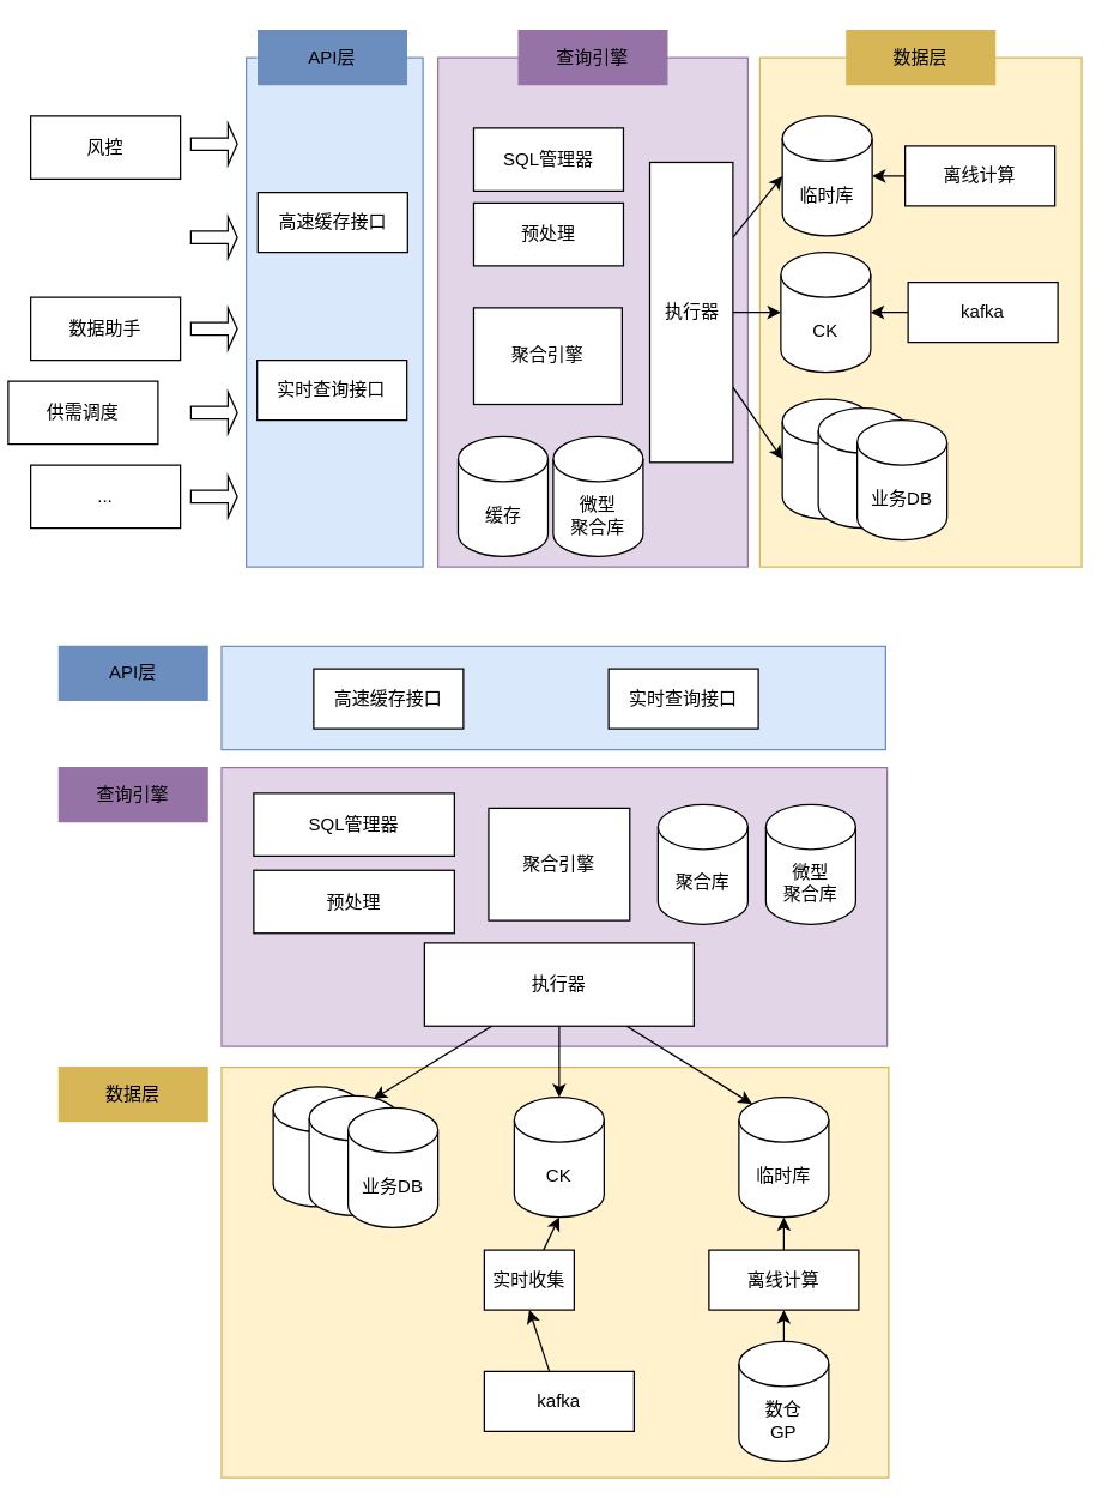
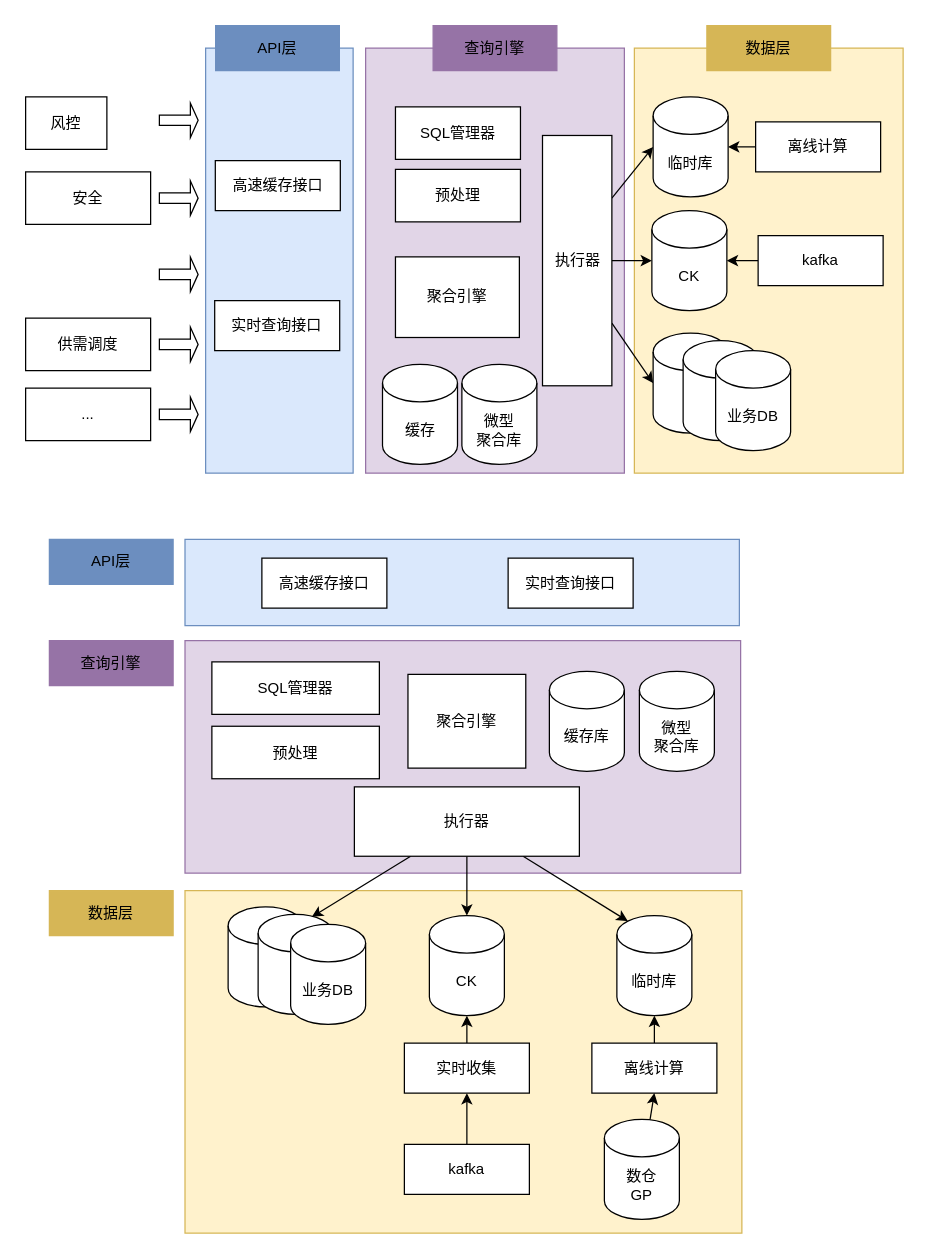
  <mxCell id="0" />
  <mxCell id="1" parent="0" />
  <mxCell id="2" value="" style="rounded=0;whiteSpace=wrap;html=1;fillColor=#e1d5e7;strokeColor=#9673a6;" vertex="1" parent="1"><mxGeometry x="292" y="38" width="207" height="340" as="geometry" /></mxCell>
  <mxCell id="3" value="" style="rounded=0;whiteSpace=wrap;html=1;fillColor=#dae8fc;strokeColor=#6c8ebf;" vertex="1" parent="1"><mxGeometry x="164" y="38" width="118" height="340" as="geometry" /></mxCell>
  <mxCell id="4" value="" style="rounded=0;whiteSpace=wrap;html=1;fillColor=#fff2cc;strokeColor=#d6b656;" vertex="1" parent="1"><mxGeometry x="507" y="38" width="215" height="340" as="geometry" /></mxCell>
  <mxCell id="5" value="" style="shape=cylinder3;whiteSpace=wrap;html=1;boundedLbl=1;backgroundOutline=1;size=15;" vertex="1" parent="1"><mxGeometry x="522" y="266" width="60" height="80" as="geometry" /></mxCell>
  <mxCell id="6" value="" style="shape=cylinder3;whiteSpace=wrap;html=1;boundedLbl=1;backgroundOutline=1;size=15;" vertex="1" parent="1"><mxGeometry x="546" y="272" width="60" height="80" as="geometry" /></mxCell>
  <mxCell id="7" value="业务DB" style="shape=cylinder3;whiteSpace=wrap;html=1;boundedLbl=1;backgroundOutline=1;size=15;" vertex="1" parent="1"><mxGeometry x="572" y="280" width="60" height="80" as="geometry" /></mxCell>
  <mxCell id="8" value="CK" style="shape=cylinder3;whiteSpace=wrap;html=1;boundedLbl=1;backgroundOutline=1;size=15;" vertex="1" parent="1"><mxGeometry x="521" y="168" width="60" height="80" as="geometry" /></mxCell>
  <mxCell id="9" value="临时库" style="shape=cylinder3;whiteSpace=wrap;html=1;boundedLbl=1;backgroundOutline=1;size=15;" vertex="1" parent="1"><mxGeometry x="522" y="77" width="60" height="80" as="geometry" /></mxCell>
  <mxCell id="10" style="edgeStyle=orthogonalEdgeStyle;rounded=0;orthogonalLoop=1;jettySize=auto;html=1;entryX=1;entryY=0.5;entryDx=0;entryDy=0;entryPerimeter=0;exitX=0;exitY=0.5;exitDx=0;exitDy=0;" edge="1" parent="1" source="13" target="9"><mxGeometry relative="1" as="geometry"><mxPoint x="651" y="124" as="sourcePoint" /></mxGeometry></mxCell>
  <mxCell id="11" style="edgeStyle=orthogonalEdgeStyle;rounded=0;orthogonalLoop=1;jettySize=auto;html=1;entryX=1;entryY=0.5;entryDx=0;entryDy=0;entryPerimeter=0;" edge="1" parent="1" source="12" target="8"><mxGeometry relative="1" as="geometry" /></mxCell>
  <mxCell id="12" value="kafka" style="rounded=0;whiteSpace=wrap;html=1;" vertex="1" parent="1"><mxGeometry x="606" y="188" width="100" height="40" as="geometry" /></mxCell>
  <mxCell id="13" value="离线计算" style="rounded=0;whiteSpace=wrap;html=1;" vertex="1" parent="1"><mxGeometry x="604" y="97" width="100" height="40" as="geometry" /></mxCell>
  <mxCell id="14" style="edgeStyle=none;rounded=0;orthogonalLoop=1;jettySize=auto;html=1;entryX=0;entryY=0.5;entryDx=0;entryDy=0;entryPerimeter=0;" edge="1" parent="1" source="17" target="8"><mxGeometry relative="1" as="geometry" /></mxCell>
  <mxCell id="15" style="edgeStyle=none;rounded=0;orthogonalLoop=1;jettySize=auto;html=1;exitX=1;exitY=0.75;exitDx=0;exitDy=0;entryX=0;entryY=0.5;entryDx=0;entryDy=0;entryPerimeter=0;" edge="1" parent="1" source="17" target="5"><mxGeometry relative="1" as="geometry" /></mxCell>
  <mxCell id="16" style="edgeStyle=none;rounded=0;orthogonalLoop=1;jettySize=auto;html=1;exitX=1;exitY=0.25;exitDx=0;exitDy=0;entryX=0;entryY=0.5;entryDx=0;entryDy=0;entryPerimeter=0;" edge="1" parent="1" source="17" target="9"><mxGeometry relative="1" as="geometry" /></mxCell>
  <mxCell id="17" value="执行器" style="rounded=0;whiteSpace=wrap;html=1;" vertex="1" parent="1"><mxGeometry x="433.5" y="107.88" width="55.5" height="200.25" as="geometry" /></mxCell>
  <mxCell id="18" value="SQL管理器" style="rounded=0;whiteSpace=wrap;html=1;" vertex="1" parent="1"><mxGeometry x="315.87" y="85" width="100" height="42" as="geometry" /></mxCell>
  <mxCell id="19" value="预处理" style="rounded=0;whiteSpace=wrap;html=1;" vertex="1" parent="1"><mxGeometry x="315.87" y="135" width="100" height="42" as="geometry" /></mxCell>
  <mxCell id="20" value="高速缓存接口" style="rounded=0;whiteSpace=wrap;html=1;" vertex="1" parent="1"><mxGeometry x="171.75" y="128" width="100" height="40" as="geometry" /></mxCell>
  <mxCell id="21" value="缓存" style="shape=cylinder3;whiteSpace=wrap;html=1;boundedLbl=1;backgroundOutline=1;size=15;" vertex="1" parent="1"><mxGeometry x="305.5" y="291" width="60" height="80" as="geometry" /></mxCell>
  <mxCell id="22" value="微型&lt;br&gt;聚合库" style="shape=cylinder3;whiteSpace=wrap;html=1;boundedLbl=1;backgroundOutline=1;size=15;" vertex="1" parent="1"><mxGeometry x="369" y="291" width="60" height="80" as="geometry" /></mxCell>
  <mxCell id="23" value="数据层" style="rounded=0;whiteSpace=wrap;html=1;fillColor=#D6B656;strokeColor=#d6b656;" vertex="1" parent="1"><mxGeometry x="565" y="20" width="99" height="36" as="geometry" /></mxCell>
  <mxCell id="24" value="API层" style="rounded=0;whiteSpace=wrap;html=1;fillColor=#6C8EBF;strokeColor=#6c8ebf;" vertex="1" parent="1"><mxGeometry x="172" y="20" width="99" height="36" as="geometry" /></mxCell>
  <mxCell id="25" value="实时查询接口" style="rounded=0;whiteSpace=wrap;html=1;" vertex="1" parent="1"><mxGeometry x="171.25" y="240" width="100" height="40" as="geometry" /></mxCell>
  <mxCell id="26" style="edgeStyle=orthogonalEdgeStyle;rounded=0;orthogonalLoop=1;jettySize=auto;html=1;entryX=1;entryY=0.5;entryDx=0;entryDy=0;entryPerimeter=0;exitX=0;exitY=0.5;exitDx=0;exitDy=0;" edge="1" parent="1"><mxGeometry relative="1" as="geometry"><mxPoint x="397" y="124" as="sourcePoint" /></mxGeometry></mxCell>
  <mxCell id="27" style="edgeStyle=orthogonalEdgeStyle;rounded=0;orthogonalLoop=1;jettySize=auto;html=1;entryX=1;entryY=0.5;entryDx=0;entryDy=0;entryPerimeter=0;" edge="1" parent="1"><mxGeometry relative="1" as="geometry"><mxPoint x="397" y="244" as="sourcePoint" /></mxGeometry></mxCell>
  <mxCell id="28" value="查询引擎" style="rounded=0;whiteSpace=wrap;html=1;fillColor=#9673A6;strokeColor=#9673a6;" vertex="1" parent="1"><mxGeometry x="346" y="20" width="99" height="36" as="geometry" /></mxCell>
  <mxCell id="29" value="聚合引擎" style="rounded=0;whiteSpace=wrap;html=1;" vertex="1" parent="1"><mxGeometry x="315.87" y="205" width="99.13" height="64.5" as="geometry" /></mxCell>
  <mxCell id="30" value="" style="rounded=0;whiteSpace=wrap;html=1;fillColor=#e1d5e7;strokeColor=#9673a6;" vertex="1" parent="1"><mxGeometry x="147.5" y="512" width="444.5" height="186" as="geometry" /></mxCell>
  <mxCell id="31" value="" style="rounded=0;whiteSpace=wrap;html=1;fillColor=#dae8fc;strokeColor=#6c8ebf;" vertex="1" parent="1"><mxGeometry x="147.5" y="431" width="443.5" height="69" as="geometry" /></mxCell>
  <mxCell id="32" value="" style="rounded=0;whiteSpace=wrap;html=1;fillColor=#fff2cc;strokeColor=#d6b656;" vertex="1" parent="1"><mxGeometry x="147.5" y="712" width="445.5" height="274" as="geometry" /></mxCell>
  <mxCell id="33" value="" style="shape=cylinder3;whiteSpace=wrap;html=1;boundedLbl=1;backgroundOutline=1;size=15;" vertex="1" parent="1"><mxGeometry x="182" y="725" width="60" height="80" as="geometry" /></mxCell>
  <mxCell id="34" value="" style="shape=cylinder3;whiteSpace=wrap;html=1;boundedLbl=1;backgroundOutline=1;size=15;" vertex="1" parent="1"><mxGeometry x="206" y="731" width="60" height="80" as="geometry" /></mxCell>
  <mxCell id="35" value="业务DB" style="shape=cylinder3;whiteSpace=wrap;html=1;boundedLbl=1;backgroundOutline=1;size=15;" vertex="1" parent="1"><mxGeometry x="232" y="739" width="60" height="80" as="geometry" /></mxCell>
  <mxCell id="36" value="CK" style="shape=cylinder3;whiteSpace=wrap;html=1;boundedLbl=1;backgroundOutline=1;size=15;" vertex="1" parent="1"><mxGeometry x="343" y="732" width="60" height="80" as="geometry" /></mxCell>
  <mxCell id="37" value="临时库" style="shape=cylinder3;whiteSpace=wrap;html=1;boundedLbl=1;backgroundOutline=1;size=15;" vertex="1" parent="1"><mxGeometry x="493" y="732" width="60" height="80" as="geometry" /></mxCell>
  <mxCell id="38" style="edgeStyle=none;rounded=0;orthogonalLoop=1;jettySize=auto;html=1;entryX=0.5;entryY=1;entryDx=0;entryDy=0;" edge="1" parent="1" source="39" target="58"><mxGeometry relative="1" as="geometry" /></mxCell>
  <mxCell id="39" value="kafka" style="rounded=0;whiteSpace=wrap;html=1;" vertex="1" parent="1"><mxGeometry x="323" y="915" width="100" height="40" as="geometry" /></mxCell>
  <mxCell id="40" style="edgeStyle=none;rounded=0;orthogonalLoop=1;jettySize=auto;html=1;entryX=0.5;entryY=1;entryDx=0;entryDy=0;entryPerimeter=0;" edge="1" parent="1" source="41" target="37"><mxGeometry relative="1" as="geometry" /></mxCell>
  <mxCell id="41" value="离线计算" style="rounded=0;whiteSpace=wrap;html=1;" vertex="1" parent="1"><mxGeometry x="473" y="834" width="100" height="40" as="geometry" /></mxCell>
  <mxCell id="42" value="聚合引擎&lt;br&gt;" style="rounded=0;whiteSpace=wrap;html=1;" vertex="1" parent="1"><mxGeometry x="325.87" y="539" width="94.25" height="75" as="geometry" /></mxCell>
  <mxCell id="43" value="SQL管理器" style="rounded=0;whiteSpace=wrap;html=1;" vertex="1" parent="1"><mxGeometry x="169" y="529" width="134" height="42" as="geometry" /></mxCell>
  <mxCell id="44" value="高速缓存接口" style="rounded=0;whiteSpace=wrap;html=1;" vertex="1" parent="1"><mxGeometry x="209" y="446" width="100" height="40" as="geometry" /></mxCell>
- <mxCell id="45" value="聚合库" style="shape=cylinder3;whiteSpace=wrap;html=1;boundedLbl=1;backgroundOutline=1;size=15;" vertex="1" parent="1"><mxGeometry x="439" y="536.5" width="60" height="80" as="geometry" /></mxCell>
+ <mxCell id="45" value="缓存库" style="shape=cylinder3;whiteSpace=wrap;html=1;boundedLbl=1;backgroundOutline=1;size=15;" vertex="1" parent="1"><mxGeometry x="439" y="536.5" width="60" height="80" as="geometry" /></mxCell>
  <mxCell id="46" value="微型&lt;br&gt;聚合库" style="shape=cylinder3;whiteSpace=wrap;html=1;boundedLbl=1;backgroundOutline=1;size=15;" vertex="1" parent="1"><mxGeometry x="511" y="536.5" width="60" height="80" as="geometry" /></mxCell>
  <mxCell id="47" value="数据层" style="rounded=0;whiteSpace=wrap;html=1;fillColor=#D6B656;strokeColor=#d6b656;" vertex="1" parent="1"><mxGeometry x="39" y="712" width="99" height="36" as="geometry" /></mxCell>
  <mxCell id="48" value="API层" style="rounded=0;whiteSpace=wrap;html=1;fillColor=#6C8EBF;strokeColor=#6c8ebf;" vertex="1" parent="1"><mxGeometry x="39" y="431" width="99" height="36" as="geometry" /></mxCell>
  <mxCell id="49" value="实时查询接口" style="rounded=0;whiteSpace=wrap;html=1;" vertex="1" parent="1"><mxGeometry x="406" y="446" width="100" height="40" as="geometry" /></mxCell>
  <mxCell id="50" value="查询引擎" style="rounded=0;whiteSpace=wrap;html=1;fillColor=#9673A6;strokeColor=#9673a6;" vertex="1" parent="1"><mxGeometry x="39" y="512" width="99" height="36" as="geometry" /></mxCell>
  <mxCell id="51" style="edgeStyle=none;rounded=0;orthogonalLoop=1;jettySize=auto;html=1;entryX=0.5;entryY=0;entryDx=0;entryDy=0;entryPerimeter=0;" edge="1" parent="1" source="54" target="36"><mxGeometry relative="1" as="geometry" /></mxCell>
  <mxCell id="52" style="edgeStyle=none;rounded=0;orthogonalLoop=1;jettySize=auto;html=1;exitX=0.75;exitY=1;exitDx=0;exitDy=0;entryX=0.145;entryY=0;entryDx=0;entryDy=4.35;entryPerimeter=0;" edge="1" parent="1" source="54" target="37"><mxGeometry relative="1" as="geometry" /></mxCell>
  <mxCell id="53" style="edgeStyle=none;rounded=0;orthogonalLoop=1;jettySize=auto;html=1;exitX=0.25;exitY=1;exitDx=0;exitDy=0;entryX=0.717;entryY=0.025;entryDx=0;entryDy=0;entryPerimeter=0;" edge="1" parent="1" source="54" target="34"><mxGeometry relative="1" as="geometry" /></mxCell>
  <mxCell id="54" value="&lt;span&gt;执行器&lt;/span&gt;" style="rounded=0;whiteSpace=wrap;html=1;" vertex="1" parent="1"><mxGeometry x="283" y="629" width="180" height="55.5" as="geometry" /></mxCell>
  <mxCell id="55" style="edgeStyle=none;rounded=0;orthogonalLoop=1;jettySize=auto;html=1;entryX=0.5;entryY=1;entryDx=0;entryDy=0;" edge="1" parent="1" source="56" target="41"><mxGeometry relative="1" as="geometry" /></mxCell>
- <mxCell id="56" value="数仓&lt;br&gt;GP" style="shape=cylinder3;whiteSpace=wrap;html=1;boundedLbl=1;backgroundOutline=1;size=15;" vertex="1" parent="1"><mxGeometry x="493" y="895" width="60" height="80" as="geometry" /></mxCell>
+ <mxCell id="56" value="数仓&lt;br&gt;GP" style="shape=cylinder3;whiteSpace=wrap;html=1;boundedLbl=1;backgroundOutline=1;size=15;" vertex="1" parent="1"><mxGeometry x="483" y="895" width="60" height="80" as="geometry" /></mxCell>
  <mxCell id="57" style="edgeStyle=none;rounded=0;orthogonalLoop=1;jettySize=auto;html=1;entryX=0.5;entryY=1;entryDx=0;entryDy=0;entryPerimeter=0;" edge="1" parent="1" source="58" target="36"><mxGeometry relative="1" as="geometry" /></mxCell>
- <mxCell id="58" value="实时收集" style="rounded=0;whiteSpace=wrap;html=1;" vertex="1" parent="1"><mxGeometry x="323" y="834" width="60" height="40" as="geometry" /></mxCell>
+ <mxCell id="58" value="实时收集" style="rounded=0;whiteSpace=wrap;html=1;" vertex="1" parent="1"><mxGeometry x="323" y="834" width="100" height="40" as="geometry" /></mxCell>
  <mxCell id="59" value="预处理" style="rounded=0;whiteSpace=wrap;html=1;" vertex="1" parent="1"><mxGeometry x="169" y="580.5" width="134" height="42" as="geometry" /></mxCell>
- <mxCell id="60" value="风控" style="rounded=0;whiteSpace=wrap;html=1;" vertex="1" parent="1"><mxGeometry x="20" y="77" width="100" height="42" as="geometry" /></mxCell>
- <mxCell id="62" value="数据助手" style="rounded=0;whiteSpace=wrap;html=1;" vertex="1" parent="1"><mxGeometry x="20" y="198" width="100" height="42" as="geometry" /></mxCell>
- <mxCell id="63" value="供需调度" style="rounded=0;whiteSpace=wrap;html=1;" vertex="1" parent="1"><mxGeometry x="5" y="254" width="100" height="42" as="geometry" /></mxCell>
+ <mxCell id="60" value="风控" style="rounded=0;whiteSpace=wrap;html=1;" vertex="1" parent="1"><mxGeometry x="20" y="77" width="65" height="42" as="geometry" /></mxCell>
+ <mxCell id="61" value="安全" style="rounded=0;whiteSpace=wrap;html=1;" vertex="1" parent="1"><mxGeometry x="20" y="137" width="100" height="42" as="geometry" /></mxCell>
+ <mxCell id="63" value="供需调度" style="rounded=0;whiteSpace=wrap;html=1;" vertex="1" parent="1"><mxGeometry x="20" y="254" width="100" height="42" as="geometry" /></mxCell>
  <mxCell id="64" value="..." style="rounded=0;whiteSpace=wrap;html=1;" vertex="1" parent="1"><mxGeometry x="20" y="310" width="100" height="42" as="geometry" /></mxCell>
  <mxCell id="65" value="" style="shape=singleArrow;whiteSpace=wrap;html=1;fillColor=none;" vertex="1" parent="1"><mxGeometry x="127" y="82" width="31" height="27.5" as="geometry" /></mxCell>
  <mxCell id="66" value="" style="shape=singleArrow;whiteSpace=wrap;html=1;fillColor=none;" vertex="1" parent="1"><mxGeometry x="127" y="144.25" width="31" height="27.5" as="geometry" /></mxCell>
  <mxCell id="67" value="" style="shape=singleArrow;whiteSpace=wrap;html=1;fillColor=none;" vertex="1" parent="1"><mxGeometry x="127" y="205.25" width="31" height="27.5" as="geometry" /></mxCell>
  <mxCell id="68" value="" style="shape=singleArrow;whiteSpace=wrap;html=1;fillColor=none;" vertex="1" parent="1"><mxGeometry x="127" y="261.25" width="31" height="27.5" as="geometry" /></mxCell>
  <mxCell id="69" value="" style="shape=singleArrow;whiteSpace=wrap;html=1;fillColor=none;" vertex="1" parent="1"><mxGeometry x="127" y="317.25" width="31" height="27.5" as="geometry" /></mxCell>
